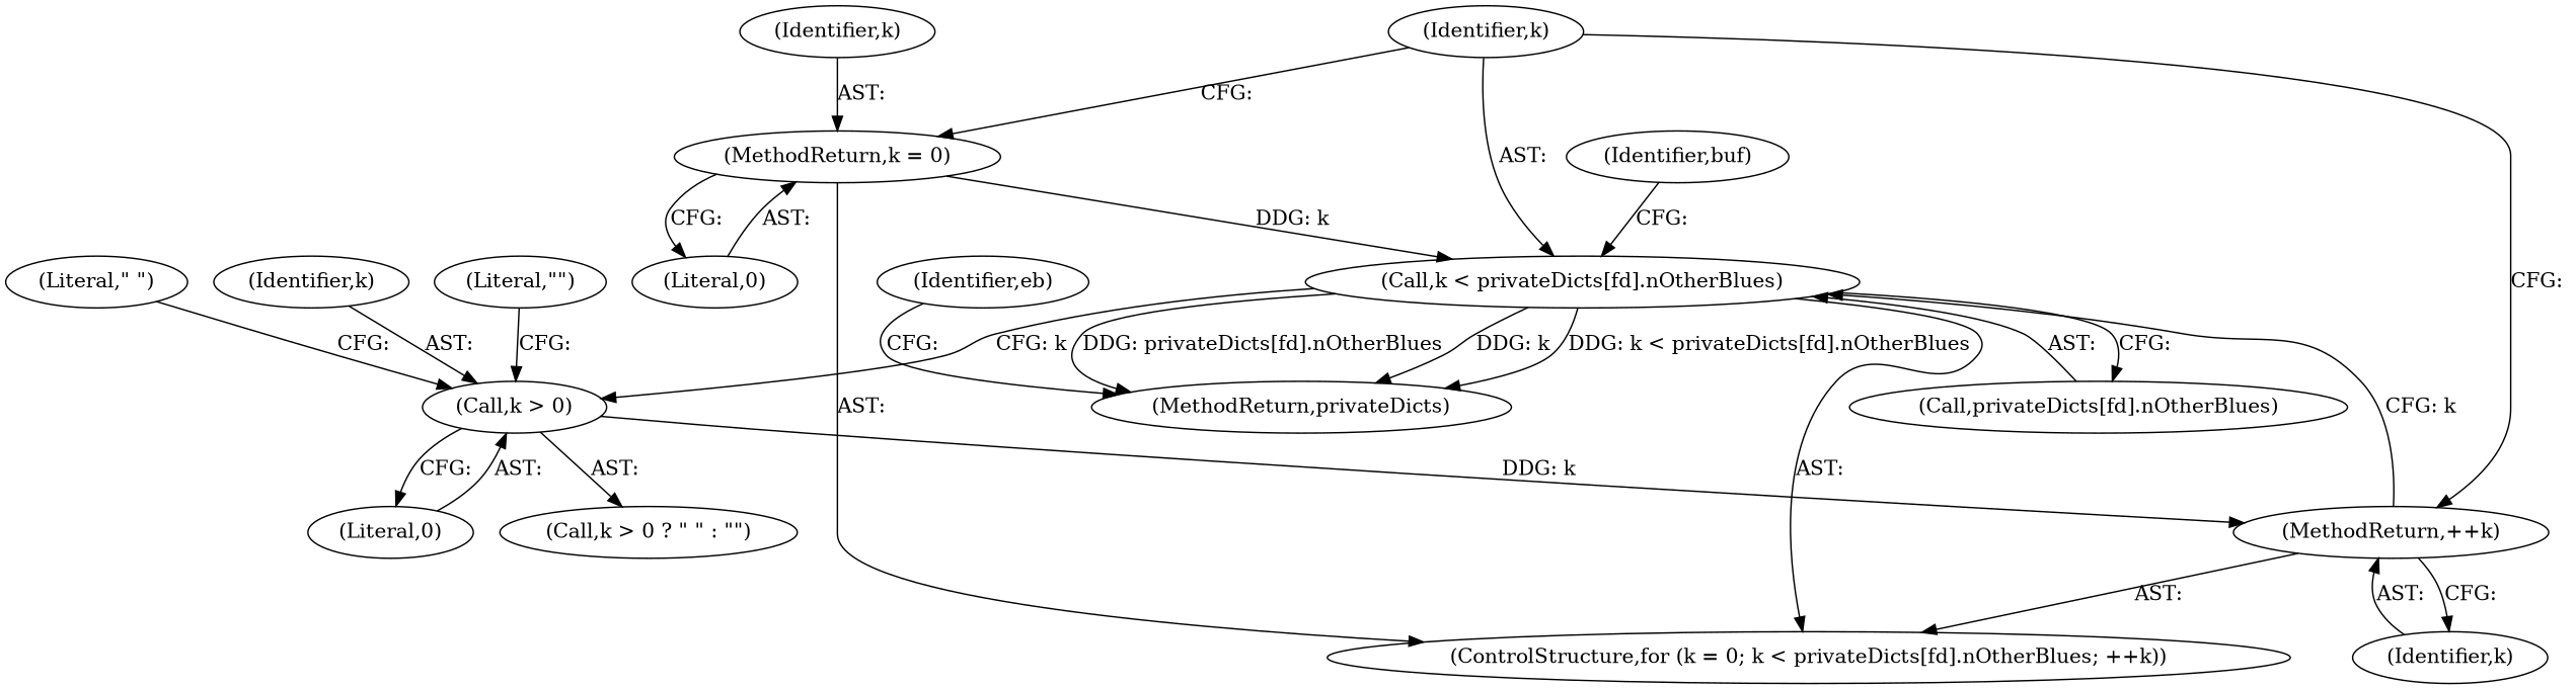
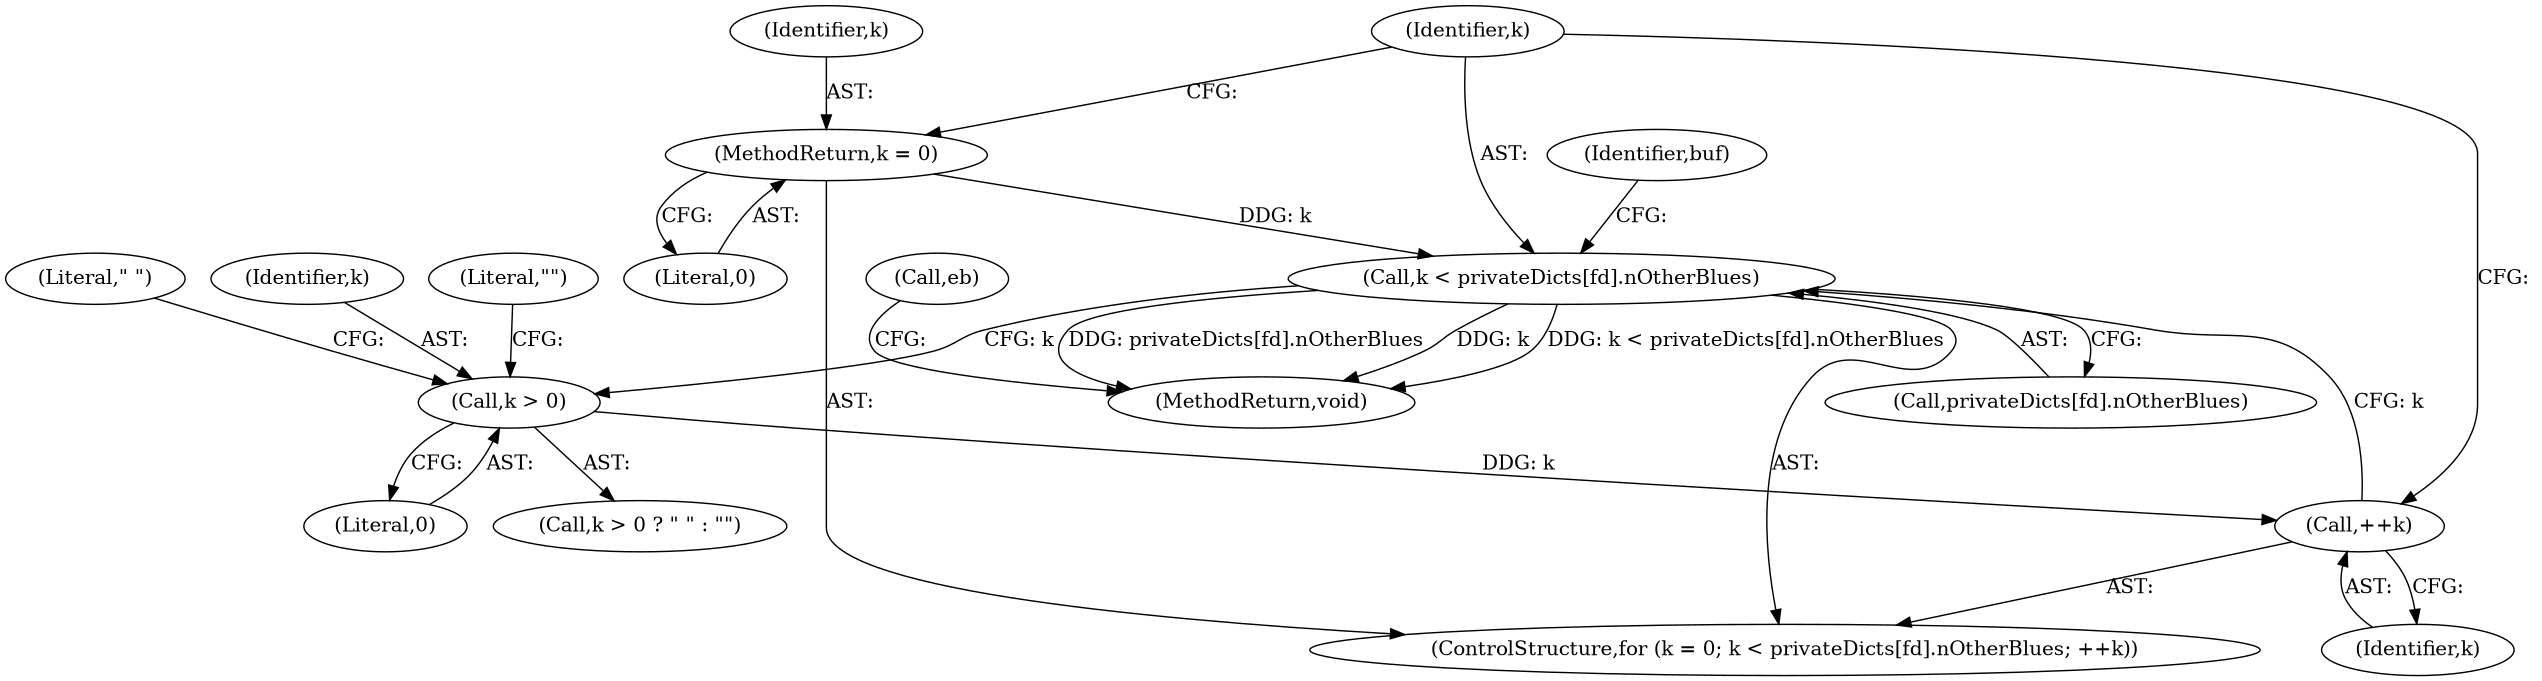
  digraph {
    n1 [label="(Call,k < privateDicts[fd].nOtherBlues)"]
    n2 [label="(Call,k > 0)"]
    n3 [label="(ControlStructure,for (k = 0; k < privateDicts[fd].nOtherBlues; ++k))"]
    n4 [label="(Call,privateDicts[fd].nOtherBlues)"]
-   n5 [label="(MethodReturn,privateDicts)"]
-   n6 [label="(MethodReturn,++k)"]
+   n5 [label="(MethodReturn,void)"]
+   n6 [label="(Call,++k)"]
    n7 [label="(Call,k > 0 ? \" \" : \"\")"]
    n8 [label="(Literal,0)"]
    n9 [label="(MethodReturn,k = 0)"]
    n10 [label="(Literal,0)"]
    n11 [label="(Identifier,k)"]
    n12 [label="(Identifier,k)"]
-   n13 [label="(Identifier,eb)"]
+   n13 [label="(Call,eb)"]
    n14 [label="(Identifier,k)"]
    n15 [label="(Literal,\"\")"]
    n16 [label="(Identifier,buf)"]
    n17 [label="(Identifier,k)"]
    n18 [label="(Literal,\" \")"]
    n1 -> n2 [label="CFG: k"]
    n1 -> n3 [label="AST: "]
    n1 -> n4 [label="CFG: "]
    n1 -> n5 [label="DDG: privateDicts[fd].nOtherBlues"]
    n1 -> n5 [label="DDG: k"]
    n1 -> n5 [label="DDG: k < privateDicts[fd].nOtherBlues"]
    n2 -> n6 [label="DDG: k"]
    n2 -> n7 [label="AST: "]
    n2 -> n8 [label="CFG: "]
    n4 -> n1 [label="AST: "]
    n6 -> n1 [label="CFG: k"]
    n6 -> n3 [label="AST: "]
    n6 -> n11 [label="CFG: "]
    n8 -> n2 [label="AST: "]
    n9 -> n1 [label="DDG: k"]
    n9 -> n3 [label="AST: "]
    n9 -> n10 [label="CFG: "]
    n10 -> n9 [label="AST: "]
    n11 -> n6 [label="AST: "]
    n12 -> n2 [label="AST: "]
    n13 -> n5 [label="CFG: "]
    n14 -> n1 [label="AST: "]
    n14 -> n6 [label="CFG: "]
    n14 -> n9 [label="CFG: "]
    n15 -> n2 [label="CFG: "]
    n16 -> n1 [label="CFG: "]
    n17 -> n9 [label="AST: "]
    n18 -> n2 [label="CFG: "]
  }
